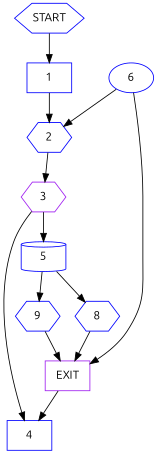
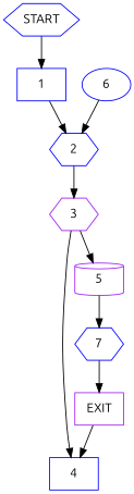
  digraph {
    fontname=Ubuntu
    node [color=blue fontname=Ubuntu shape=hexagon]
    edge [fontname=Ubuntu]
    n1 [label=START]
    1 [shape=box]
    2
    n4 [color=purple label=EXIT shape=box]
    4 [shape=box]
    3 [color=purple]
-   5 [shape=cylinder]
+   5 [color=purple shape=cylinder]
    6 [shape=ellipse]
-   7 [label=9]
-   8
+   7
    n1 -> 1
    1 -> 2
    2 -> 3
    n4 -> 4
    3 -> 4
    3 -> 5
    5 -> 7
-   5 -> 8
    6 -> 2
-   6 -> n4
    7 -> n4
-   8 -> n4
  }
